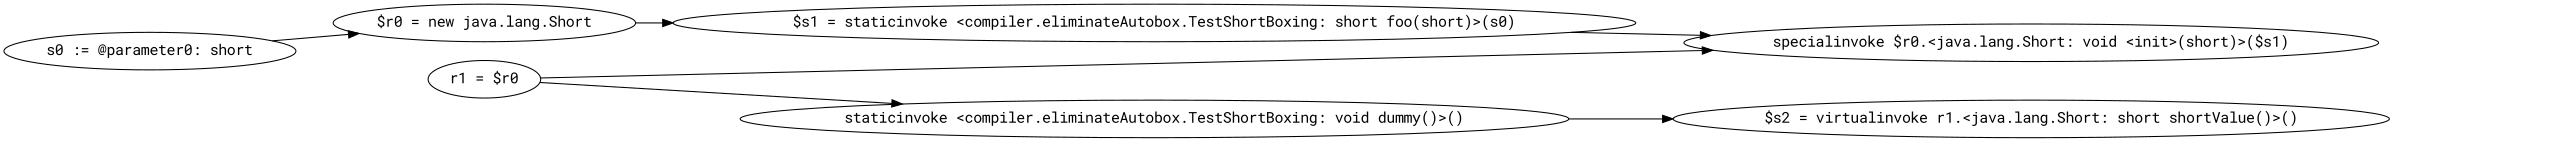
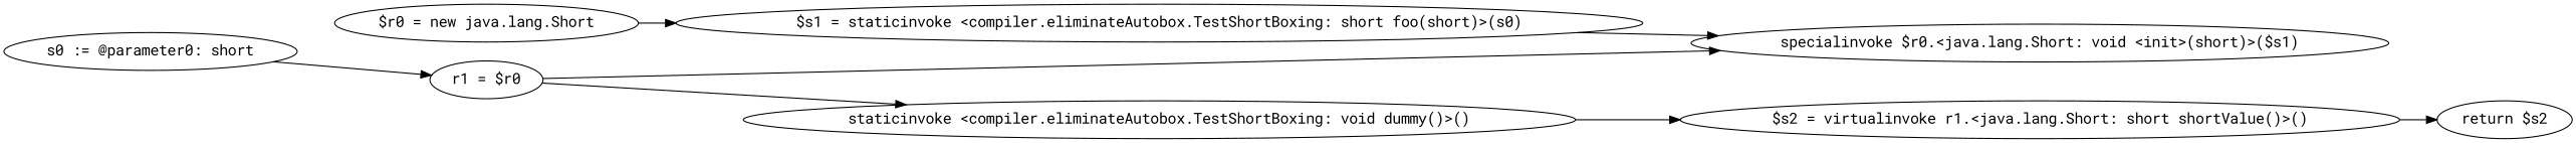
  digraph {
    fontname="Roboto Mono"
    rankdir=LR
    node [fontname="Roboto Mono"]
    edge [fontname="Roboto Mono"]
    "s0 := @parameter0: short"
    "$r0 = new java.lang.Short"
    "$s1 = staticinvoke <compiler.eliminateAutobox.TestShortBoxing: short foo(short)>(s0)"
    "specialinvoke $r0.<java.lang.Short: void <init>(short)>($s1)"
    "r1 = $r0"
    "staticinvoke <compiler.eliminateAutobox.TestShortBoxing: void dummy()>()"
    "$s2 = virtualinvoke r1.<java.lang.Short: short shortValue()>()"
-   "s0 := @parameter0: short" -> "$r0 = new java.lang.Short"
+   "return $s2"
+   "s0 := @parameter0: short" -> "r1 = $r0"
    "$r0 = new java.lang.Short" -> "$s1 = staticinvoke <compiler.eliminateAutobox.TestShortBoxing: short foo(short)>(s0)"
    "$s1 = staticinvoke <compiler.eliminateAutobox.TestShortBoxing: short foo(short)>(s0)" -> "specialinvoke $r0.<java.lang.Short: void <init>(short)>($s1)"
    "r1 = $r0" -> "specialinvoke $r0.<java.lang.Short: void <init>(short)>($s1)"
    "r1 = $r0" -> "staticinvoke <compiler.eliminateAutobox.TestShortBoxing: void dummy()>()"
    "staticinvoke <compiler.eliminateAutobox.TestShortBoxing: void dummy()>()" -> "$s2 = virtualinvoke r1.<java.lang.Short: short shortValue()>()"
+   "$s2 = virtualinvoke r1.<java.lang.Short: short shortValue()>()" -> "return $s2"
  }
